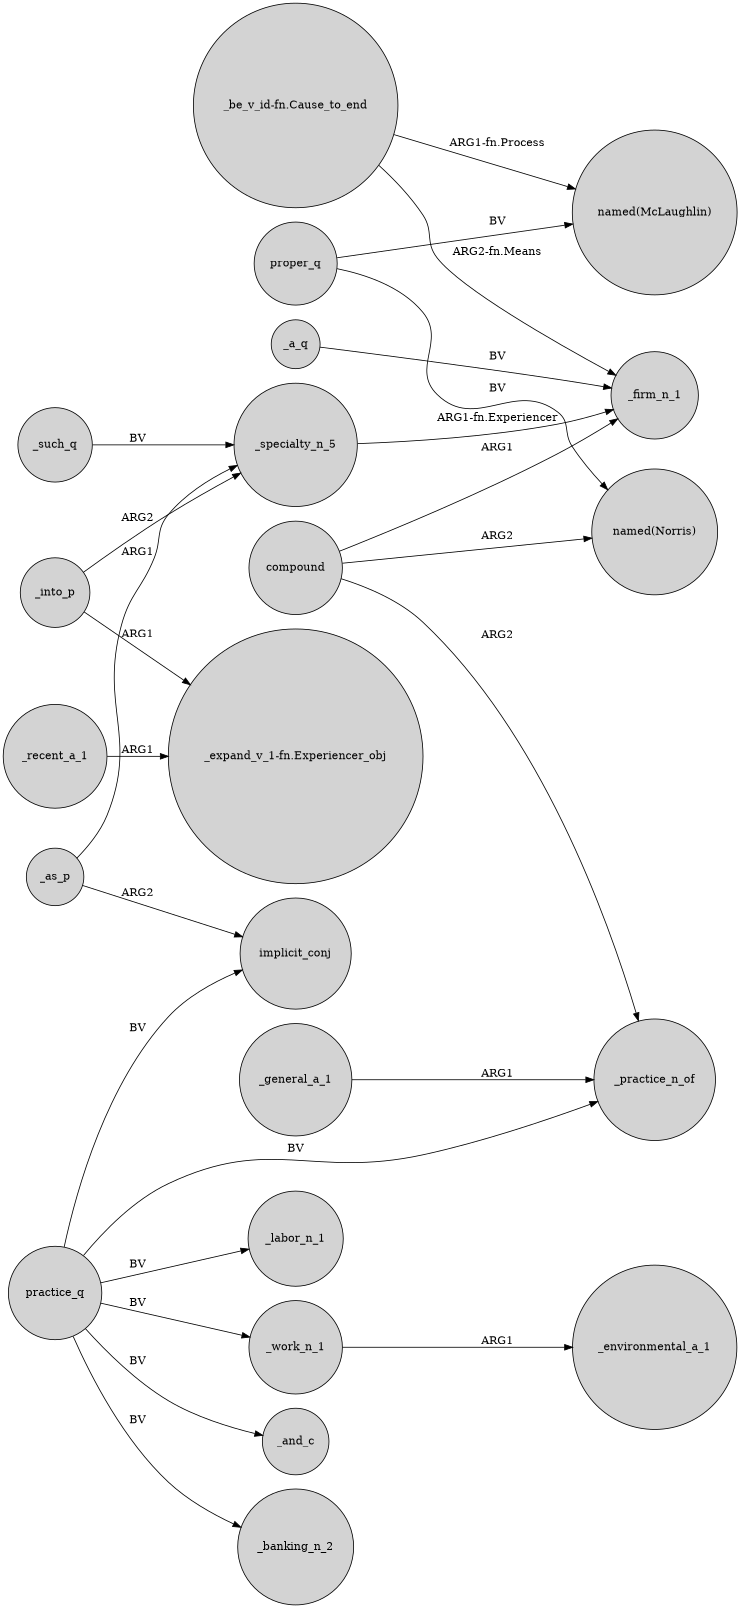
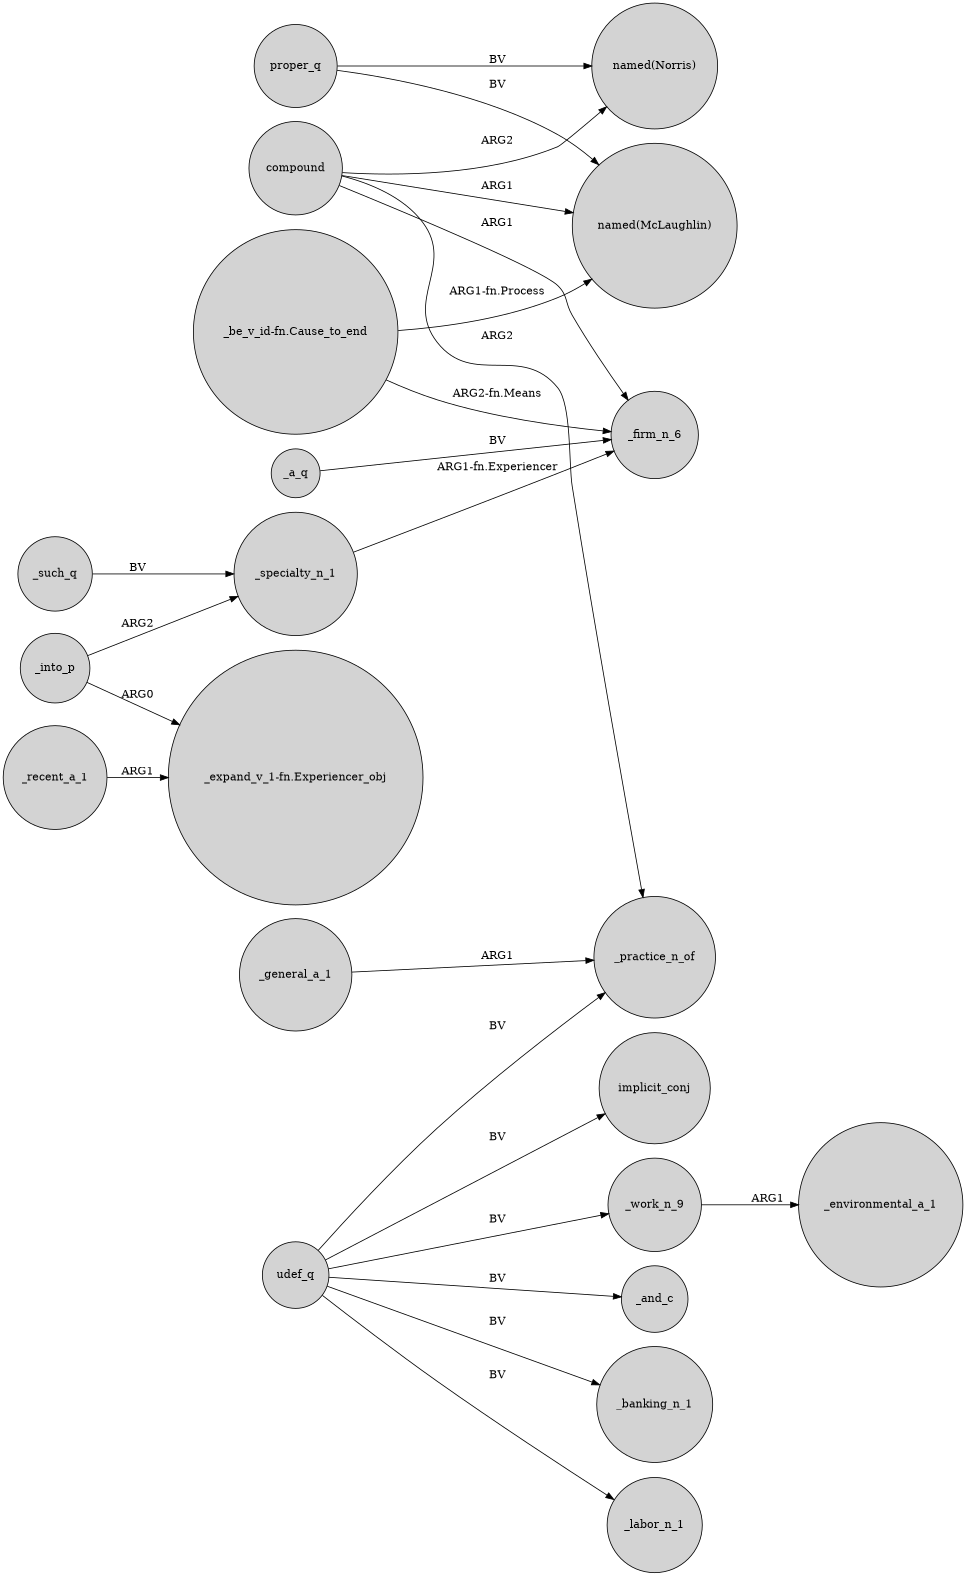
  digraph {
    rankdir=LR
    node [shape=circle style=filled]
    proper_q
    "named(McLaughlin)"
    "named(Norris)"
    _recent_a_1
    "_expand_v_1-fn.Experiencer_obj"
-   _as_p
-   _specialty_n_1 [label=_specialty_n_5]
+   _specialty_n_1
    implicit_conj
-   _firm_n_1
+   _firm_n_1 [label=_firm_n_6]
    _into_p
    compound
    _practice_n_of
    "_be_v_id-fn.Cause_to_end"
    _such_q
-   udef_q [label=practice_q]
-   _work_n_1
+   udef_q
+   _work_n_1 [label=_work_n_9]
    _and_c
-   _banking_n_1 [label=_banking_n_2]
+   _banking_n_1
    _labor_n_1
    _environmental_a_1
    _general_a_1
    _a_q
    proper_q -> "named(McLaughlin)" [label=BV]
    proper_q -> "named(Norris)" [label=BV]
    _recent_a_1 -> "_expand_v_1-fn.Experiencer_obj" [label=ARG1]
-   _as_p -> _specialty_n_1 [label=ARG1]
-   _as_p -> implicit_conj [label=ARG2]
    _specialty_n_1 -> _firm_n_1 [label="ARG1-fn.Experiencer"]
-   _into_p -> "_expand_v_1-fn.Experiencer_obj" [label=ARG1]
+   _into_p -> "_expand_v_1-fn.Experiencer_obj" [label=ARG0]
    _into_p -> _specialty_n_1 [label=ARG2]
+   compound -> "named(McLaughlin)" [label=ARG1]
    compound -> "named(Norris)" [label=ARG2]
    compound -> _firm_n_1 [label=ARG1]
    compound -> _practice_n_of [label=ARG2]
    "_be_v_id-fn.Cause_to_end" -> "named(McLaughlin)" [label="ARG1-fn.Process"]
    "_be_v_id-fn.Cause_to_end" -> _firm_n_1 [label="ARG2-fn.Means"]
    _such_q -> _specialty_n_1 [label=BV]
    udef_q -> implicit_conj [label=BV]
    udef_q -> _practice_n_of [label=BV]
    udef_q -> _work_n_1 [label=BV]
    udef_q -> _and_c [label=BV]
    udef_q -> _banking_n_1 [label=BV]
    udef_q -> _labor_n_1 [label=BV]
    _work_n_1 -> _environmental_a_1 [label=ARG1]
    _general_a_1 -> _practice_n_of [label=ARG1]
    _a_q -> _firm_n_1 [label=BV]
  }
